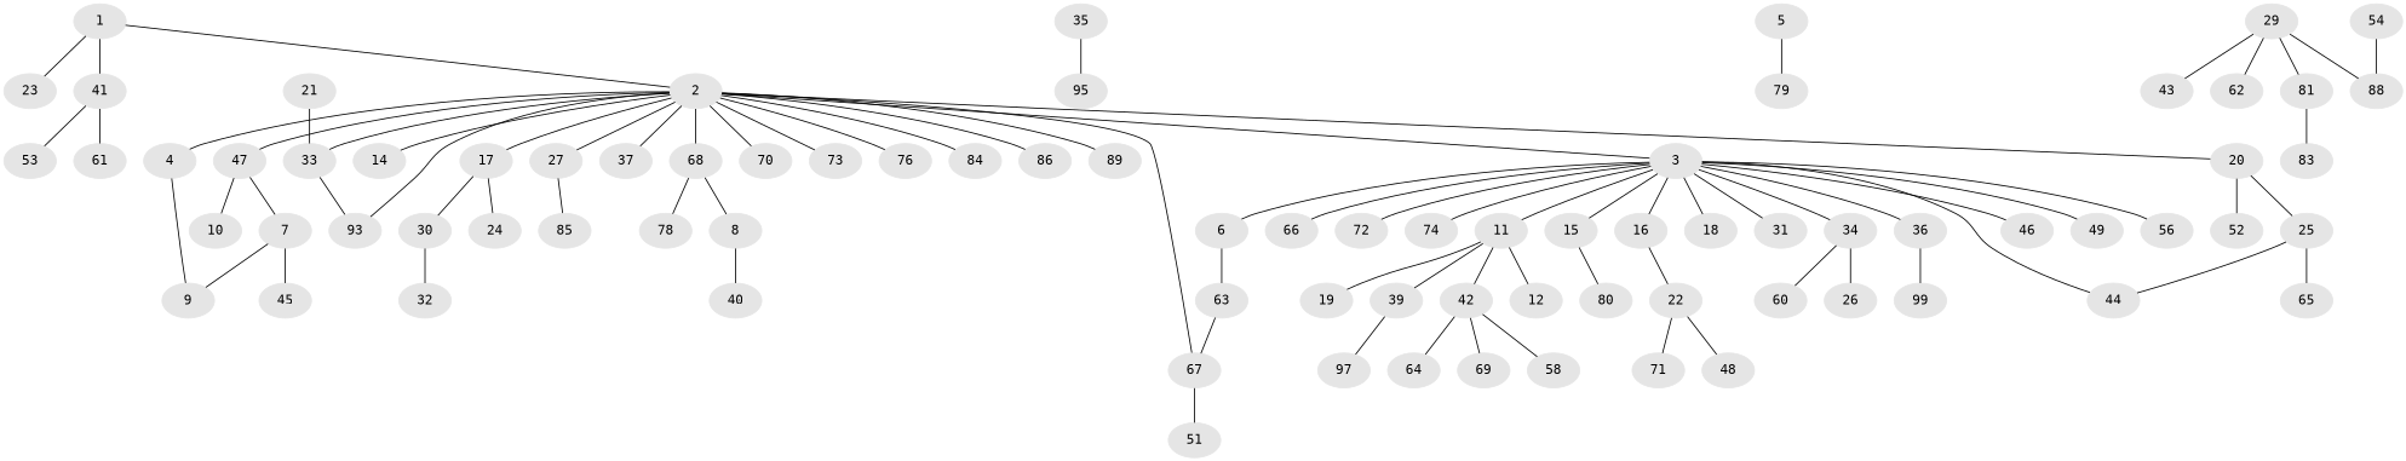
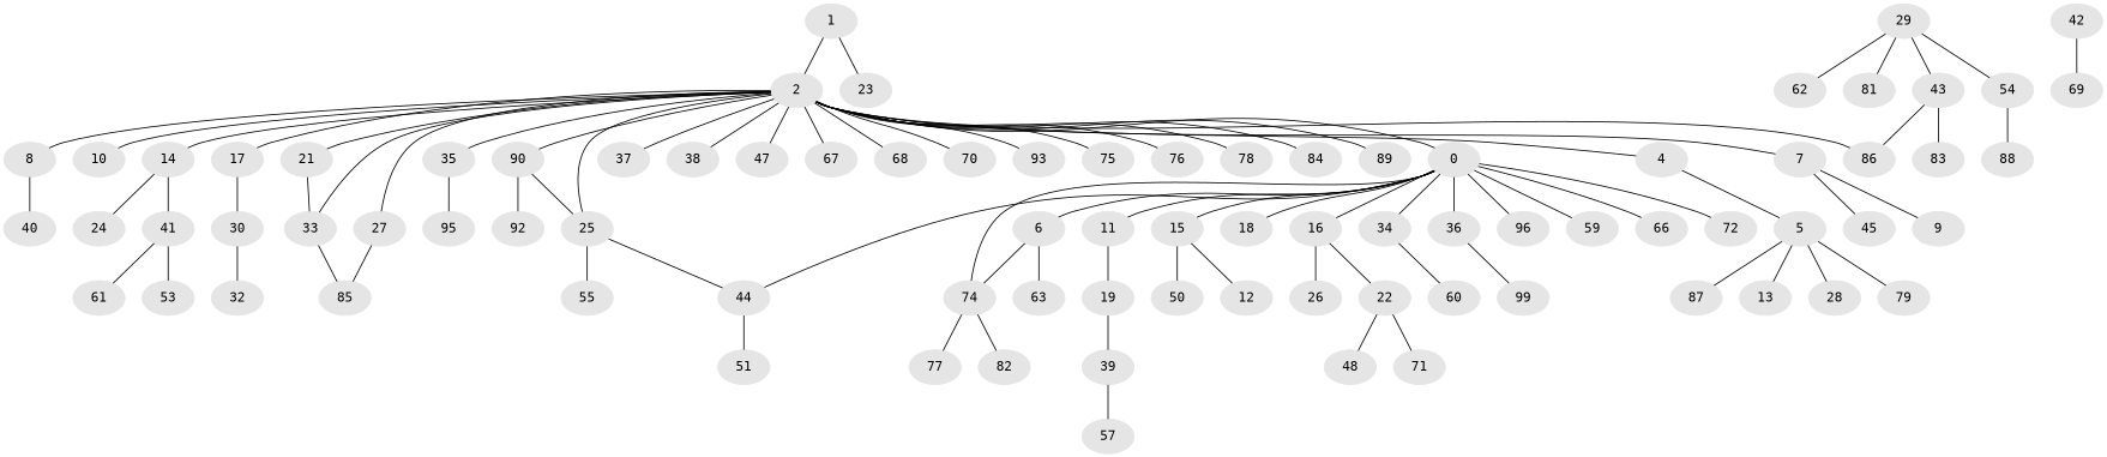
  graph {
    fontname="DejaVu Sans Mono"
    node [color=gray90 fontname="DejaVu Sans Mono" style=filled]
    edge [fontname="DejaVu Sans Mono"]
    1
    2
    23
    41
-   3
+   3 [label=0]
    4
    7
    8
    10
    14
    17
-   20
+   20 [label=90]
    21
    25
    27
    33
    35
    37
+   38
    47
    67
    68
    70
    n24 [label=93]
-   75 [label=73]
+   75
    76
    78
    84
    86
    89
    53
    61
    6
    11
    15
    16
    18
-   31
    34
    36
    44
-   46
-   49
-   56
+   46 [label=96]
+   56 [label=59]
    66
    72
    74
    5
    9
    45
    40
    24
    30
-   52
-   65
+   52 [label=92]
+   65 [label=55]
    85
    n57 [label=95]
    63
    12
    19
    39
    42
-   50 [label=80]
+   50
    22
    26
    60
    n67 [label=99]
    51
+   77
+   82
+   13
+   28
    79
+   87
    29
    43
    54
    62
    81
-   57 [label=97]
-   58
-   64
+   57
    69
    48
    71
    32
    83
    88
    1 -- 2
    1 -- 23
-   1 -- 41
+   14 -- 41
    2 -- 3
    2 -- 4
-   47 -- 7
-   68 -- 8
-   47 -- 10
+   2 -- 7
+   2 -- 8
+   2 -- 10
    2 -- 14
    2 -- 17
    2 -- 20
+   2 -- 21
+   2 -- 25
    2 -- 27
    2 -- 33
+   2 -- 35
    2 -- 37
+   2 -- 38
    2 -- 47
    2 -- 67
    2 -- 68
    2 -- 70
    2 -- n24
    2 -- 75
    2 -- 76
-   68 -- 78
+   2 -- 78
    2 -- 84
    2 -- 86
    2 -- 89
    41 -- 53
    41 -- 61
    3 -- 6
    3 -- 11
    3 -- 15
    3 -- 16
    3 -- 18
-   3 -- 31
    3 -- 34
    3 -- 36
    3 -- 44
    3 -- 46
-   3 -- 49
    3 -- 56
    3 -- 66
    3 -- 72
    3 -- 74
-   4 -- 9
+   4 -- 5
    7 -- 9
    7 -- 45
    8 -- 40
-   17 -- 24
+   14 -- 24
    17 -- 30
    20 -- 25
    20 -- 52
    21 -- 33
    25 -- 44
    25 -- 65
    27 -- 85
-   33 -- n24
+   33 -- 85
    35 -- n57
+   6 -- 74
    6 -- 63
-   11 -- 12
+   15 -- 12
    11 -- 19
-   11 -- 39
-   11 -- 42
+   19 -- 39
    15 -- 50
    16 -- 22
-   34 -- 26
+   16 -- 26
    34 -- 60
    36 -- n67
-   67 -- 51
+   44 -- 51
+   74 -- 77
+   74 -- 82
+   5 -- 13
+   5 -- 28
    5 -- 79
+   5 -- 87
    30 -- 32
-   63 -- 67
    39 -- 57
-   42 -- 58
-   42 -- 64
    42 -- 69
    22 -- 48
    22 -- 71
    29 -- 43
-   29 -- 88
+   29 -- 54
    29 -- 62
    29 -- 81
-   81 -- 83
+   43 -- 86
+   43 -- 83
    54 -- 88
  }
